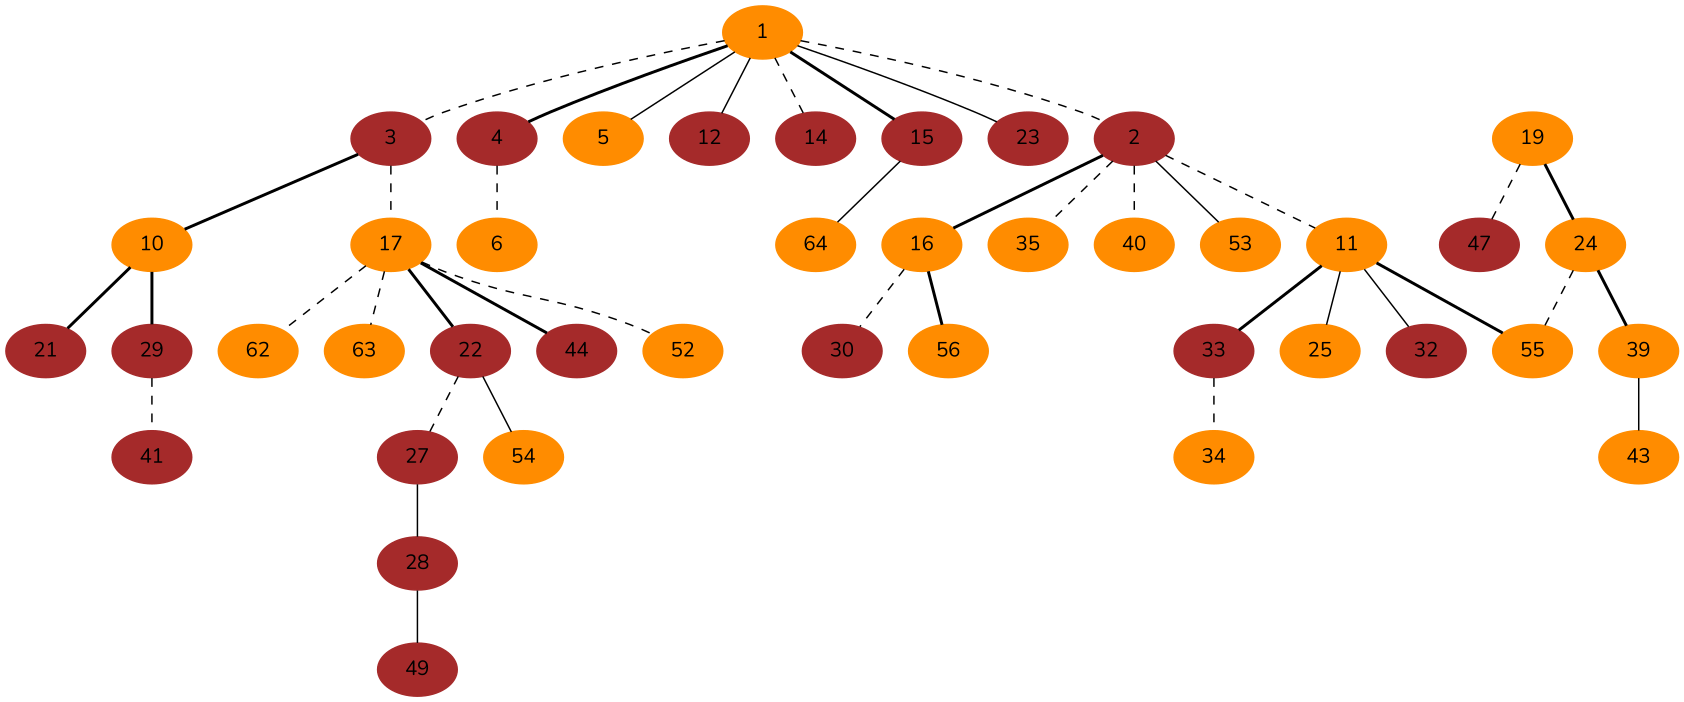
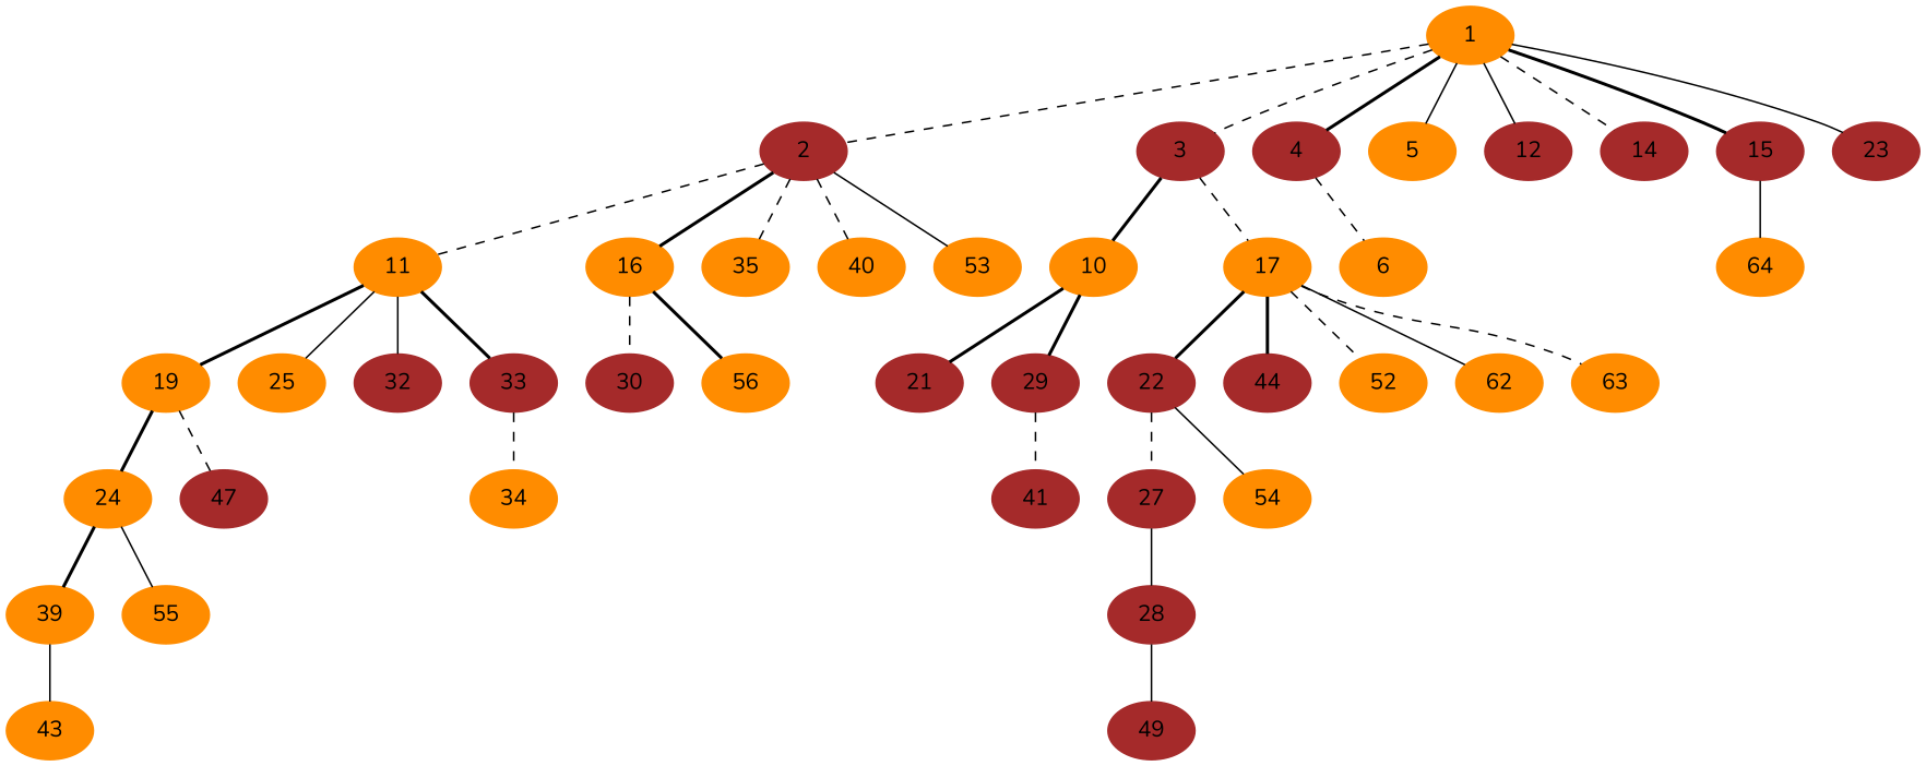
  graph {
    fontname=Nunito
    node [color=darkorange fontname=Nunito style=filled]
    edge [fontname=Nunito style=dashed]
    1 [super="+8"]
    2 [color=brown super="+9"]
    3 [color=brown super="+7"]
    4 [color=brown]
    5
    12 [color=brown super="+51"]
    14 [color=brown]
    15 [color=brown super="+50"]
    23 [color=brown super="+38"]
    11 [super="+13"]
    16 [super="+18"]
    35
    40 [super="+60"]
    53
    10 [super="+20"]
    17 [super="+26"]
    6
    64
    19 [super="+42"]
    25
    32 [color=brown]
    33 [color=brown super="+48"]
    30 [color=brown]
    56
    21 [color=brown]
    29 [color=brown]
    22 [color=brown super="+37"]
    44 [color=brown]
    52
    62
    63
    41 [color=brown]
    24 [super="+31"]
    47 [color=brown super="+59"]
    34 [super="+61"]
    27 [color=brown super="+36"]
    54
    39 [super="+58"]
    55 [super="+57"]
    28 [color=brown super="+46"]
    43
    49 [color=brown super="+65"]
    1 -- 2
    1 -- 3
    1 -- 4 [style=bold]
    1 -- 5 [style=solid]
    1 -- 12 [style=solid]
    1 -- 14
    1 -- 15 [style=bold]
    1 -- 23 [style=solid]
    2 -- 11
    2 -- 16 [style=bold]
    2 -- 35
    2 -- 40
    2 -- 53 [style=solid]
    3 -- 10 [style=bold]
    3 -- 17
    4 -- 6
    15 -- 64 [style=solid]
-   11 -- 55 [style=bold]
+   11 -- 19 [style=bold]
    11 -- 25 [style=solid]
    11 -- 32 [style=solid]
    11 -- 33 [style=bold]
    16 -- 30
    16 -- 56 [style=bold]
    10 -- 21 [style=bold]
    10 -- 29 [style=bold]
    17 -- 22 [style=bold]
    17 -- 44 [style=bold]
    17 -- 52
-   17 -- 62
+   17 -- 62 [style=solid]
    17 -- 63
    19 -- 24 [style=bold]
    19 -- 47
    33 -- 34
    29 -- 41
    22 -- 27
    22 -- 54 [style=solid]
    24 -- 39 [style=bold]
-   24 -- 55
+   24 -- 55 [style=solid]
    27 -- 28 [style=solid]
    39 -- 43 [style=solid]
    28 -- 49 [style=solid]
  }
